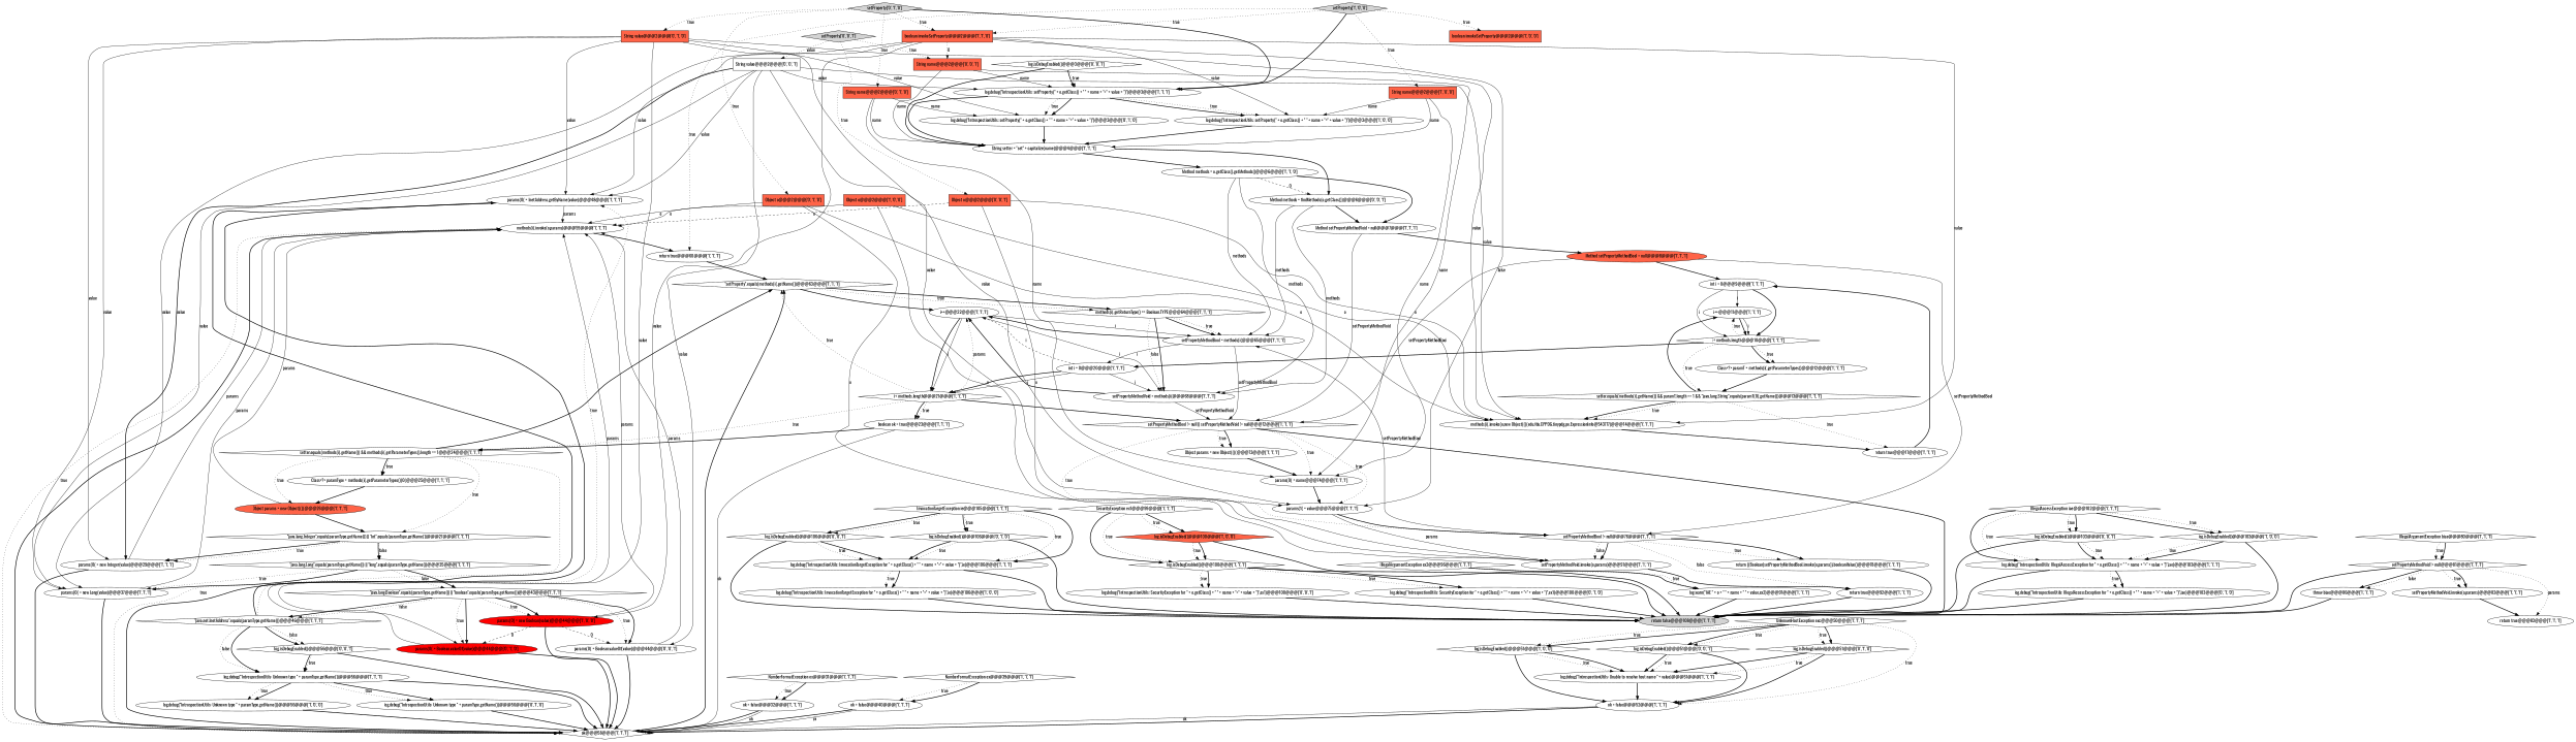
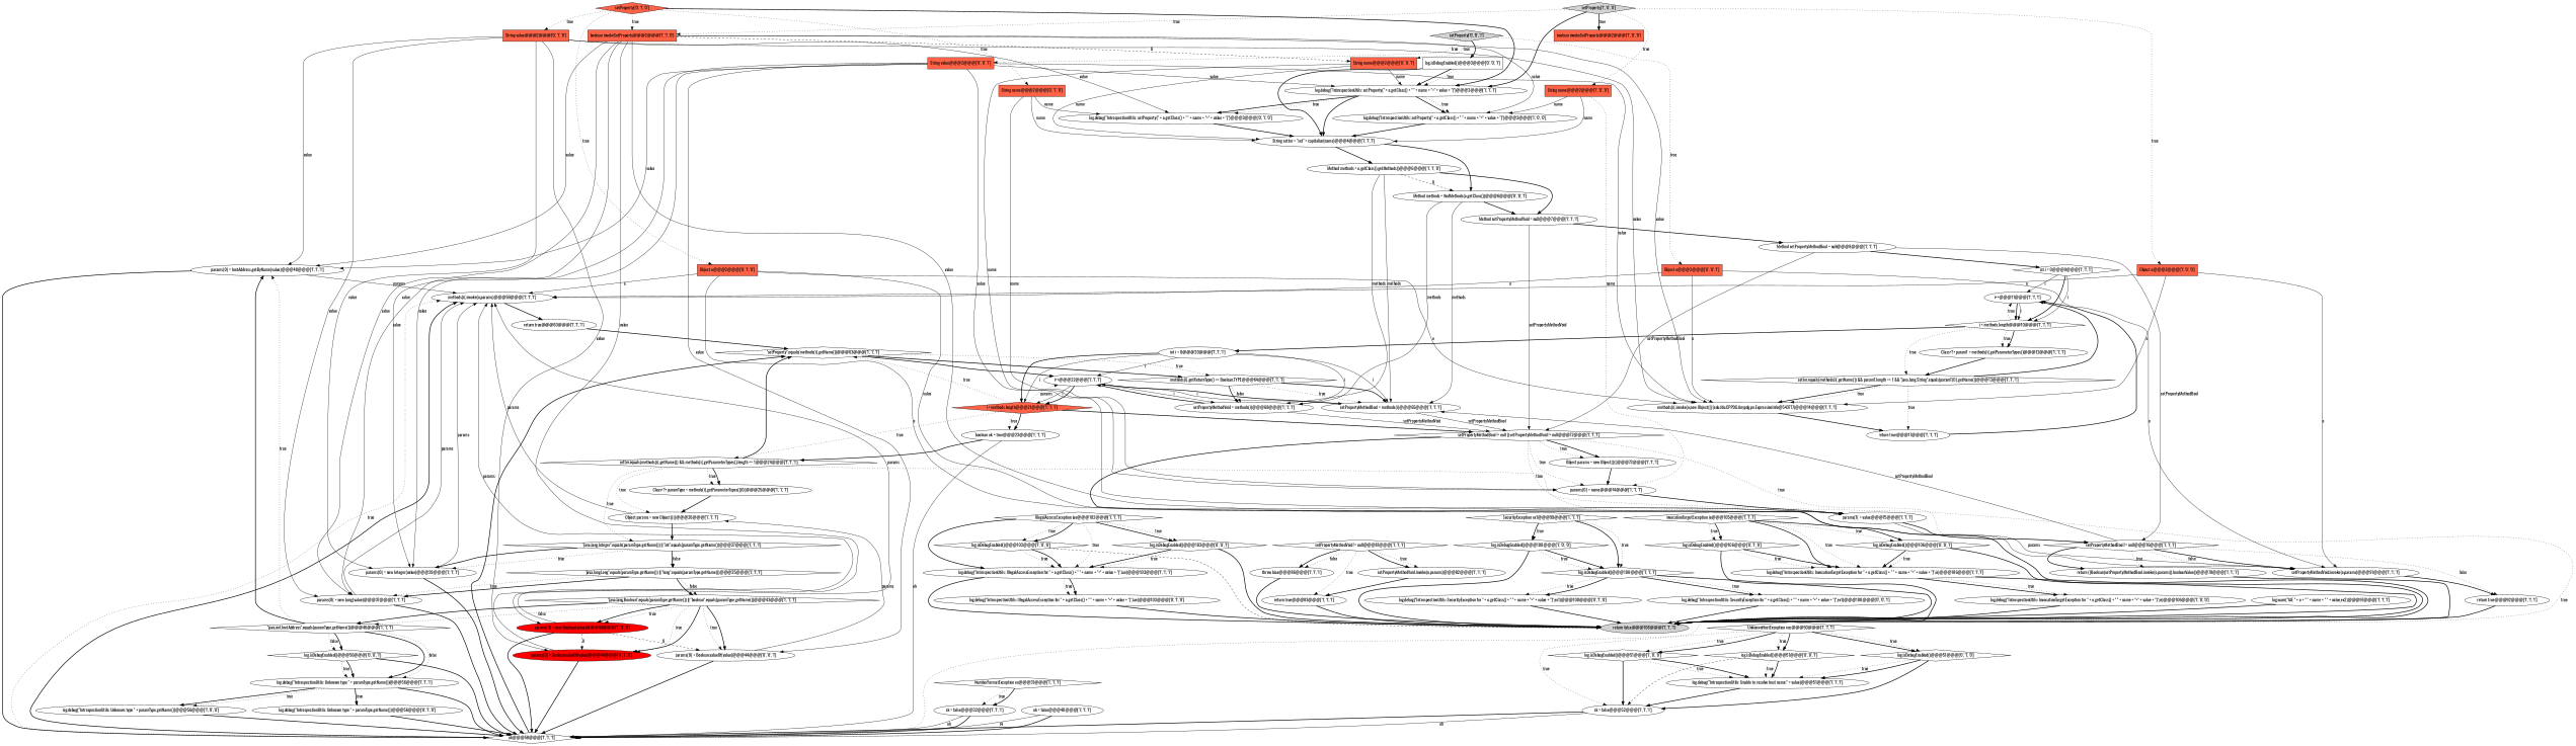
  digraph {
    fontname=Oswald
    node [fillcolor=white fontname=Oswald shape=ellipse style=filled]
    edge [fontname=Oswald style=bold]
    n1 [fillcolor=tomato label="String value@@@2@@@['0', '1', '0']" shape=box]
    n2 [label="params(0( = InetAddress.getByName(value)@@@48@@@['1', '1', '1']"]
    n3 [label="log.debug(\"IntrospectionUtils: setProperty(\" + o.getClass() + \" \" + name + \"=\" + value + \")\")@@@3@@@['0', '1', '0']"]
    n4 [label="params(0( = new Long(value)@@@37@@@['1', '1', '1']"]
    n5 [fillcolor=red label="params(0( = Boolean.valueOf(value)@@@44@@@['0', '1', '0']"]
    n6 [label="params(1( = value@@@75@@@['1', '1', '1']"]
    n7 [label="params(0( = new Integer(value)@@@29@@@['1', '1', '1']"]
    n8 [label="methods(i(.invoke(o,new Object((((edu.fdu.CPPDG.tinypdg.pe.ExpressionInfo@543777)@@@14@@@['1', '1', '1']"]
    n9 [label="methods(i(.invoke(o,params)@@@59@@@['1', '1', '1']"]
    n10 [label="ok@@@58@@@['1', '1', '1']" shape=diamond]
    n11 [label="String setter = \"set\" + capitalize(name)@@@4@@@['1', '1', '1']"]
    n12 [label="setPropertyMethodBool != null@@@76@@@['1', '1', '1']" shape=diamond]
    n13 [label="setPropertyMethodVoid.invoke(o,params)@@@91@@@['1', '1', '1']"]
    n14 [label="return true@@@17@@@['1', '1', '1']"]
    n15 [label="return true@@@60@@@['1', '1', '1']"]
    n16 [label="\"setProperty\".equals(methods(i(.getName())@@@63@@@['1', '1', '1']" shape=diamond]
    n17 [label="Method methods = findMethods(o.getClass())@@@6@@@['0', '0', '1']"]
    n18 [label="Method methods = o.getClass().getMethods()@@@6@@@['1', '1', '0']"]
    n19 [label="setPropertyMethodBool = methods(i(@@@65@@@['1', '1', '1']"]
    n20 [label="setPropertyMethodVoid = methods(i(@@@68@@@['1', '1', '1']"]
    n21 [label="Method setPropertyMethodVoid = null@@@7@@@['1', '1', '1']"]
    n22 [fillcolor=red label="params(0( = new Boolean(value)@@@44@@@['1', '0', '0']"]
    n23 [label="params(0( = Boolean.valueOf(value)@@@44@@@['0', '0', '1']"]
    n24 [label="InvocationTargetException ie@@@105@@@['1', '1', '1']" shape=diamond]
    n25 [label="log.isDebugEnabled()@@@106@@@['0', '1', '0']" shape=diamond]
    n26 [label="log.isDebugEnabled()@@@106@@@['0', '0', '1']" shape=diamond]
    n27 [label="log.debug(\"IntrospectionUtils: InvocationTargetException for \" + o.getClass() + \" \" + name + \"=\" + value + \")\",ie)@@@106@@@['1', '1', '1']"]
    n28 [fillcolor=lightgray label="return false@@@108@@@['1', '1', '1']"]
    n29 [label="log.debug(\"IntrospectionUtils: InvocationTargetException for \" + o.getClass() + \" \" + name + \"=\" + value + \")\",ie)@@@106@@@['1', '0', '0']"]
    n30 [label="log.debug(\"IntrospectionUtils: Unknown type \" + paramType.getName())@@@56@@@['1', '0', '0']"]
    n31 [label="i++@@@22@@@['1', '1', '1']"]
-   n32 [label="i < methods.length@@@21@@@['1', '1', '1']" shape=diamond]
+   n32 [fillcolor=tomato label="i < methods.length@@@21@@@['1', '1', '1']" shape=diamond]
    n33 [label="setPropertyMethodBool != null || setPropertyMethodVoid != null@@@72@@@['1', '1', '1']" shape=diamond]
    n34 [label="boolean ok = true@@@23@@@['1', '1', '1']"]
    n35 [label="setter.equals(methods(i(.getName()) && methods(i(.getParameterTypes().length == 1@@@24@@@['1', '1', '1']" shape=diamond]
    n36 [label="\"java.net.InetAddress\".equals(paramType.getName())@@@46@@@['1', '1', '1']" shape=diamond]
    n37 [label="log.isDebugEnabled()@@@56@@@['0', '0', '1']" shape=diamond]
    n38 [label="log.debug(\"IntrospectionUtils: Unknown type \" + paramType.getName())@@@56@@@['1', '1', '1']"]
    n39 [label="log.debug(\"IntrospectionUtils: Unknown type \" + paramType.getName())@@@56@@@['0', '1', '0']"]
    n40 [label="ok = false@@@32@@@['1', '1', '1']"]
-   n41 [fillcolor=tomato label="Method setPropertyMethodBool = null@@@8@@@['1', '1', '1']"]
-   n42 [label="int i = 0@@@9@@@['1', '1', '1']"]
+   n41 [label="Method setPropertyMethodBool = null@@@8@@@['1', '1', '1']"]
+   n42 [label="int i = 0@@@9@@@['1', '1', '1']" shape=diamond]
    n43 [label="params(0( = name@@@74@@@['1', '1', '1']"]
    n44 [label="Object params = new Object((((@@@73@@@['1', '1', '1']"]
    n45 [label="ok = false@@@40@@@['1', '1', '1']"]
    n46 [label="return ((Boolean)setPropertyMethodBool.invoke(o,params)).booleanValue()@@@78@@@['1', '1', '1']"]
    n47 [label="\"java.lang.Integer\".equals(paramType.getName()) || \"int\".equals(paramType.getName())@@@27@@@['1', '1', '1']" shape=diamond]
    n48 [label="Class<?> paramType = methods(i(.getParameterTypes()(0(@@@25@@@['1', '1', '1']"]
-   n49 [fillcolor=tomato label="Object params = new Object((((@@@26@@@['1', '1', '1']"]
+   n49 [label="Object params = new Object((((@@@26@@@['1', '1', '1']"]
    n50 [label="log.debug(\"IntrospectionUtils: IllegalAccessException for \" + o.getClass() + \" \" + name + \"=\" + value + \")\",iae)@@@103@@@['0', '1', '0']"]
    n51 [label="log.isDebugEnabled()@@@51@@@['0', '0', '1']" shape=diamond]
    n52 [label="log.debug(\"IntrospectionUtils: Unable to resolve host name:\" + value)@@@51@@@['1', '1', '1']"]
    n53 [label="ok = false@@@52@@@['1', '1', '1']"]
    n54 [label="log.isDebugEnabled()@@@103@@@['0', '0', '1']" shape=diamond]
    n55 [label="log.debug(\"IntrospectionUtils: IllegalAccessException for \" + o.getClass() + \" \" + name + \"=\" + value + \")\",iae)@@@103@@@['1', '1', '1']"]
-   n56 [label="IllegalArgumentException biae@@@80@@@['1', '1', '1']" shape=diamond]
    n57 [label="setPropertyMethodVoid != null@@@81@@@['1', '1', '1']" shape=diamond]
    n58 [label="setPropertyMethodVoid.invoke(o,params)@@@82@@@['1', '1', '1']"]
    n59 [label="return true@@@83@@@['1', '1', '1']"]
    n60 [label="throw biae@@@86@@@['1', '1', '1']"]
    n61 [label="return true@@@92@@@['1', '1', '1']"]
    n62 [label="i++@@@11@@@['1', '1', '1']"]
    n63 [label="i < methods.length@@@10@@@['1', '1', '1']" shape=diamond]
    n64 [fillcolor=tomato label="Object o@@@2@@@['0', '1', '0']" shape=box]
    n65 [label="\"java.lang.Long\".equals(paramType.getName()) || \"long\".equals(paramType.getName())@@@35@@@['1', '1', '1']" shape=diamond]
    n66 [label="\"java.lang.Boolean\".equals(paramType.getName()) || \"boolean\".equals(paramType.getName())@@@43@@@['1', '1', '1']" shape=diamond]
    n67 [label="methods(i(.getReturnType() == Boolean.TYPE@@@64@@@['1', '1', '1']" shape=diamond]
    n68 [fillcolor=tomato label="String name@@@2@@@['0', '1', '0']" shape=box]
    n69 [fillcolor=tomato label="Object o@@@2@@@['0', '0', '1']" shape=box]
    n70 [label="log.isDebugEnabled()@@@100@@@['1', '1', '1']" shape=diamond]
    n71 [label="log.debug(\"IntrospectionUtils: SecurityException for \" + o.getClass() + \" \" + name + \"=\" + value + \")\",ex1)@@@100@@@['0', '1', '0']"]
    n72 [label="log.debug(\"IntrospectionUtils: SecurityException for \" + o.getClass() + \" \" + name + \"=\" + value + \")\",ex1)@@@100@@@['0', '0', '1']"]
    n73 [fillcolor=tomato label="String name@@@2@@@['0', '0', '1']" shape=box]
    n74 [label="log.debug(\"IntrospectionUtils: setProperty(\" + o.getClass() + \" \" + name + \"=\" + value + \")\")@@@3@@@['1', '1', '1']"]
    n75 [label="log.debug(\"IntrospectionUtils: setProperty(\" + o.getClass() + \" \" + name + \"=\" + value + \")\")@@@3@@@['1', '0', '0']"]
    n76 [fillcolor=tomato label="String name@@@2@@@['1', '0', '0']" shape=box]
    n77 [label="int i = 0@@@20@@@['1', '1', '1']"]
    n78 [label="Class<?> paramT = methods(i(.getParameterTypes()@@@12@@@['1', '1', '1']"]
    n79 [label="setter.equals(methods(i(.getName()) && paramT.length == 1 && \"java.lang.String\".equals(paramT(0(.getName())@@@13@@@['1', '1', '1']" shape=diamond]
    n80 [fillcolor=lightgray label="setProperty['1', '0', '0']" shape=diamond]
    n81 [fillcolor=tomato label="boolean invokeSetProperty@@@2@@@['1', '1', '0']" shape=box]
    n82 [fillcolor=tomato label="boolean invokeSetProperty@@@2@@@['1', '0', '0']" shape=box]
    n83 [fillcolor=tomato label="Object o@@@2@@@['1', '0', '0']" shape=box]
    n84 [label="UnknownHostException exc@@@50@@@['1', '1', '1']" shape=diamond]
    n85 [label="log.isDebugEnabled()@@@51@@@['0', '1', '0']" shape=diamond]
    n86 [label="log.isDebugEnabled()@@@51@@@['1', '0', '0']" shape=diamond]
-   n87 [label="log.isDebugEnabled()@@@3@@@['0', '0', '1']" shape=diamond]
+   n87 [label="log.isDebugEnabled()@@@3@@@['0', '0', '1']" shape=box]
    n88 [label="log.warn(\"IAE \" + o + \" \" + name + \" \" + value,ex2)@@@97@@@['1', '1', '1']"]
-   n89 [label="String value@@@2@@@['0', '0', '1']" shape=box]
+   n89 [fillcolor=tomato label="String value@@@2@@@['0', '0', '1']" shape=box]
    n90 [label="log.isDebugEnabled()@@@103@@@['1', '0', '0']" shape=diamond]
    n91 [fillcolor=lightgray label="setProperty['0', '0', '1']" shape=diamond]
-   n92 [fillcolor=lightgray label="setProperty['0', '1', '0']" shape=diamond]
+   n92 [fillcolor=tomato label="setProperty['0', '1', '0']" shape=diamond]
    n93 [label="SecurityException ex1@@@99@@@['1', '1', '1']" shape=diamond]
-   n94 [fillcolor=tomato label="log.isDebugEnabled()@@@100@@@['1', '0', '0']" shape=diamond]
-   n95 [label="NumberFormatException ex@@@39@@@['1', '1', '1']" shape=diamond]
-   n96 [label="IllegalArgumentException ex2@@@96@@@['1', '1', '1']" shape=diamond]
+   n94 [label="log.isDebugEnabled()@@@100@@@['1', '0', '0']" shape=diamond]
    n97 [label="NumberFormatException ex@@@31@@@['1', '1', '1']" shape=diamond]
    n98 [label="IllegalAccessException iae@@@102@@@['1', '1', '1']" shape=diamond]
    n1 -> n2 [label=value style=solid]
    n1 -> n3 [label=value style=solid]
    n1 -> n4 [label=value style=solid]
    n1 -> n5 [label=value style=solid]
-   n1 -> n6 [label=value style=solid]
+   n64 -> n6 [label=value style=solid]
    n1 -> n7 [label=value style=solid]
    n1 -> n8 [label=value style=solid]
    n2 -> n9 [label=params style=solid]
    n2 -> n10
    n3 -> n11
    n4 -> n9 [label=params style=solid]
    n4 -> n10
    n5 -> n9 [label=params style=solid]
    n5 -> n10
    n6 -> n12
    n6 -> n13 [label=params style=solid]
    n7 -> n9 [label=params style=solid]
    n7 -> n10
    n8 -> n14
    n9 -> n15
    n10 -> n9 [label=true style=dotted]
    n10 -> n9
    n10 -> n16
    n11 -> n17
    n11 -> n18
    n12 -> n13 [label=false style=dotted]
    n12 -> n13
    n12 -> n19 [label=setPropertyMethodBool style=solid]
    n12 -> n46
    n12 -> n46 [label=true style=dotted]
    n12 -> n61 [label=false style=dotted]
    n13 -> n61
-   n14 -> n42
+   n14 -> n62
    n15 -> n16
    n16 -> n31
    n16 -> n67
    n16 -> n67 [label=true style=dotted]
    n17 -> n19 [label=methods style=solid]
    n17 -> n20 [label=methods style=solid]
    n17 -> n21
    n18 -> n17 [label=0 style=dashed]
    n18 -> n19 [label=methods style=solid]
    n18 -> n20 [label=methods style=solid]
    n18 -> n21
    n19 -> n31
    n19 -> n33 [label=setPropertyMethodBool style=solid]
    n20 -> n31
    n20 -> n33 [label=setPropertyMethodVoid style=solid]
    n21 -> n33 [label=setPropertyMethodVoid style=solid]
    n21 -> n41
    n22 -> n5 [label=0 style=dashed]
    n22 -> n9 [label=params style=solid]
    n22 -> n10
    n22 -> n23 [label=0 style=dashed]
-   n23 -> n9 [label=params style=solid]
+   n23 -> n49 [label=params style=solid]
    n23 -> n10
    n24 -> n25 [label=true style=dotted]
    n24 -> n25
    n24 -> n26
    n24 -> n26 [label=true style=dotted]
    n24 -> n27
    n24 -> n27 [label=true style=dotted]
    n25 -> n27 [label=true style=dotted]
    n25 -> n27
    n25 -> n28
    n26 -> n27
    n26 -> n27 [label=true style=dotted]
    n26 -> n28
    n27 -> n28
    n27 -> n29
    n27 -> n29 [label=true style=dotted]
    n29 -> n28
    n30 -> n10
    n31 -> n19 [label=i style=solid]
    n31 -> n20 [label=i style=solid]
    n31 -> n32 [label=i style=solid]
    n31 -> n32
    n32 -> n16 [label=true style=dotted]
    n32 -> n31 [label=params style=dotted]
    n32 -> n33
    n32 -> n34 [label=true style=dotted]
    n32 -> n34
    n32 -> n35 [label=true style=dotted]
    n33 -> n6 [label=true style=dotted]
    n33 -> n12 [label=true style=dotted]
    n33 -> n28
    n33 -> n43 [label=true style=dotted]
    n33 -> n44
    n33 -> n44 [label=true style=dotted]
    n34 -> n10 [label=ok style=solid]
    n34 -> n35
    n35 -> n10 [label=true style=dotted]
    n35 -> n16
    n35 -> n47 [label=true style=dotted]
    n35 -> n48 [label=true style=dotted]
    n35 -> n48
    n35 -> n49 [label=true style=dotted]
    n36 -> n2 [label=true style=dotted]
    n36 -> n2
    n36 -> n37 [label=false style=dotted]
    n36 -> n37
    n36 -> n38
    n36 -> n38 [label=false style=dotted]
    n37 -> n10
    n37 -> n38 [label=true style=dotted]
    n37 -> n38
    n38 -> n10
    n38 -> n30
    n38 -> n30 [label=true style=dotted]
    n38 -> n39
    n38 -> n39 [label=true style=dotted]
    n39 -> n10
    n40 -> n10
    n40 -> n10 [label=ok style=solid]
    n41 -> n12 [label=setPropertyMethodBool style=solid]
    n41 -> n33 [label=setPropertyMethodBool style=solid]
    n41 -> n42
    n42 -> n62 [label=i style=solid]
    n42 -> n63
    n42 -> n63 [label=i style=solid]
    n43 -> n6
    n44 -> n43
    n45 -> n10
    n45 -> n10 [label=ok style=solid]
    n46 -> n28
    n47 -> n7
    n47 -> n7 [label=true style=dotted]
    n47 -> n65 [label=false style=dotted]
    n47 -> n65
    n48 -> n49
    n49 -> n9 [label=params style=solid]
    n49 -> n47
    n50 -> n28
    n51 -> n52
    n51 -> n52 [label=true style=dotted]
-   n51 -> n53
+   n51 -> n53 [style=dashed]
    n52 -> n53
    n53 -> n10 [label=ok style=solid]
    n53 -> n10
    n54 -> n28
    n54 -> n55
    n54 -> n55 [label=true style=dotted]
    n55 -> n28
    n55 -> n50 [label=true style=dotted]
    n55 -> n50
-   n56 -> n57 [label=true style=dotted]
-   n56 -> n57
    n57 -> n58 [label=true style=dotted]
    n57 -> n58
-   n57 -> n59 [label=params style=dotted]
+   n57 -> n59 [label=true style=dotted]
    n57 -> n60
    n57 -> n60 [label=false style=dotted]
    n58 -> n59
-   n57 -> n28
+   n59 -> n28
    n60 -> n28
    n61 -> n28
    n62 -> n63
    n62 -> n63 [label=i style=solid]
    n63 -> n62 [label=true style=dotted]
    n63 -> n77
    n63 -> n78 [label=true style=dotted]
    n63 -> n78
    n63 -> n79 [label=true style=dotted]
    n64 -> n8 [label=o style=solid]
    n64 -> n9 [label=o style=solid]
    n64 -> n13 [label=o style=solid]
    n65 -> n4
    n65 -> n4 [label=true style=dotted]
    n65 -> n66 [label=false style=dotted]
    n65 -> n66
    n66 -> n5 [label=true style=dotted]
    n66 -> n5
    n66 -> n22 [label=true style=dotted]
    n66 -> n22
    n66 -> n23 [label=true style=dotted]
    n66 -> n23
    n66 -> n36
    n66 -> n36 [label=false style=dotted]
    n67 -> n19
    n67 -> n19 [label=true style=dotted]
    n67 -> n20 [label=false style=dotted]
    n67 -> n20
    n68 -> n3 [label=name style=solid]
    n68 -> n11 [label=name style=solid]
    n68 -> n43 [label=name style=solid]
    n69 -> n8 [label=o style=solid]
-   n69 -> n9 [label=o style=dashed]
+   n69 -> n9 [label=o style=solid]
    n69 -> n13 [label=o style=solid]
    n70 -> n28
    n70 -> n71 [label=true style=dotted]
    n70 -> n71
    n70 -> n72
    n70 -> n72 [label=true style=dotted]
    n71 -> n28
    n72 -> n28
    n73 -> n11 [label=name style=solid]
    n73 -> n43 [label=name style=solid]
    n73 -> n74 [label=name style=solid]
    n74 -> n3
    n74 -> n3 [label=true style=dotted]
    n74 -> n11
    n74 -> n75
    n74 -> n75 [label=true style=dotted]
    n75 -> n11
    n76 -> n11 [label=name style=solid]
-   n76 -> n43 [label=name style=solid]
+   n76 -> n43 [label=name style=dotted]
    n76 -> n75 [label=name style=solid]
-   n19 -> n77 [label=i style=solid]
+   n77 -> n19 [label=i style=solid]
    n77 -> n20 [label=i style=solid]
-   n77 -> n31 [label=i style=dashed]
+   n77 -> n31 [label=i style=solid]
    n77 -> n32
    n77 -> n32 [label=i style=solid]
    n78 -> n79
    n79 -> n8
    n79 -> n8 [label=true style=dotted]
    n79 -> n14 [label=true style=dotted]
    n79 -> n62
    n80 -> n74
    n80 -> n76 [label=true style=dotted]
    n80 -> n81 [label=true style=dotted]
-   n80 -> n82 [label=true style=dotted]
-   n80 -> n15 [label=true style=dotted]
+   n80 -> n82 [label=true]
+   n80 -> n83 [label=true style=dotted]
    n81 -> n2 [label=value style=solid]
    n81 -> n4 [label=value style=solid]
-   n81 -> n6 [label=false style=solid]
+   n81 -> n6 [label=value style=solid]
+   n81 -> n7 [label=value style=solid]
    n81 -> n8 [label=value style=solid]
    n81 -> n22 [label=value style=solid]
-   n81 -> n73 [label=0 style=dotted]
+   n81 -> n73 [label=0 style=dashed]
    n81 -> n75 [label=value style=solid]
    n83 -> n8 [label=o style=solid]
    n83 -> n9 [label=o style=solid]
    n83 -> n13 [label=o style=solid]
    n84 -> n51 [label=true style=dotted]
    n84 -> n51
    n84 -> n53 [label=true style=dotted]
    n84 -> n85
    n84 -> n85 [label=true style=dotted]
    n84 -> n86 [label=true style=dotted]
    n84 -> n86
    n85 -> n52 [label=true style=dotted]
    n85 -> n52
    n85 -> n53
    n86 -> n52 [label=true style=dotted]
    n86 -> n52
    n86 -> n53
    n87 -> n11
    n87 -> n74
    n87 -> n74 [label=true style=dotted]
    n88 -> n28
    n89 -> n2 [label=value style=solid]
    n89 -> n4 [label=value style=solid]
    n89 -> n6 [label=value style=solid]
-   n89 -> n7 [label=value]
+   n89 -> n7 [label=value style=solid]
    n89 -> n8 [label=value style=solid]
    n89 -> n23 [label=value style=solid]
    n89 -> n74 [label=value style=solid]
-   n90 -> n28
+   n90 -> n28 [style=dashed]
    n90 -> n55 [label=true style=dotted]
    n90 -> n55
    n91 -> n69 [label=true style=dotted]
    n91 -> n73 [label=true style=dotted]
-   n91 -> n89 [label=value style=dotted]
+   n91 -> n87
+   n91 -> n89 [label=true style=dotted]
    n92 -> n1 [label=true style=dotted]
    n92 -> n64 [label=true style=dotted]
    n92 -> n68 [label=true style=dotted]
    n92 -> n74
    n92 -> n81 [label=true style=dotted]
    n93 -> n70
    n93 -> n70 [label=true style=dotted]
    n93 -> n94
    n93 -> n94 [label=true style=dotted]
    n94 -> n28
    n94 -> n70
    n94 -> n70 [label=true style=dotted]
-   n95 -> n45 [label=true style=dotted]
-   n95 -> n45
-   n96 -> n88
-   n96 -> n88 [label=true style=dotted]
    n97 -> n40 [label=true style=dotted]
    n97 -> n40
    n98 -> n54
    n98 -> n54 [label=true style=dotted]
    n98 -> n55
    n98 -> n55 [label=true style=dotted]
    n98 -> n90 [label=true style=dotted]
    n98 -> n90
  }
